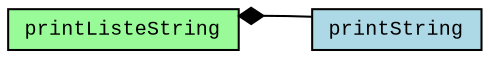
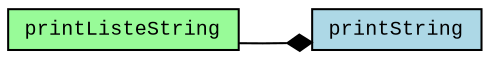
  digraph {
    rankdir=LR
    fontname="Liberation Mono"
    node [color=black fontname="Liberation Mono" fontsize=10 shape=record style=filled]
    n1 [fillcolor=palegreen fontcolor=black height=0.2 label=printListeString width=0.4]
    n2 [fillcolor=lightblue height=0.2 label=printString width=0.4]
-   n2 -> n1 [color=black fontname="Liberation Mono" fontsize=10 labelfontname=Helvetica labelfontsize=10 style=solid arrowhead=diamond]
+   n1 -> n2 [color=black fontname="Liberation Mono" fontsize=10 labelfontname=Helvetica labelfontsize=10 style=solid arrowhead=diamond]
  }
